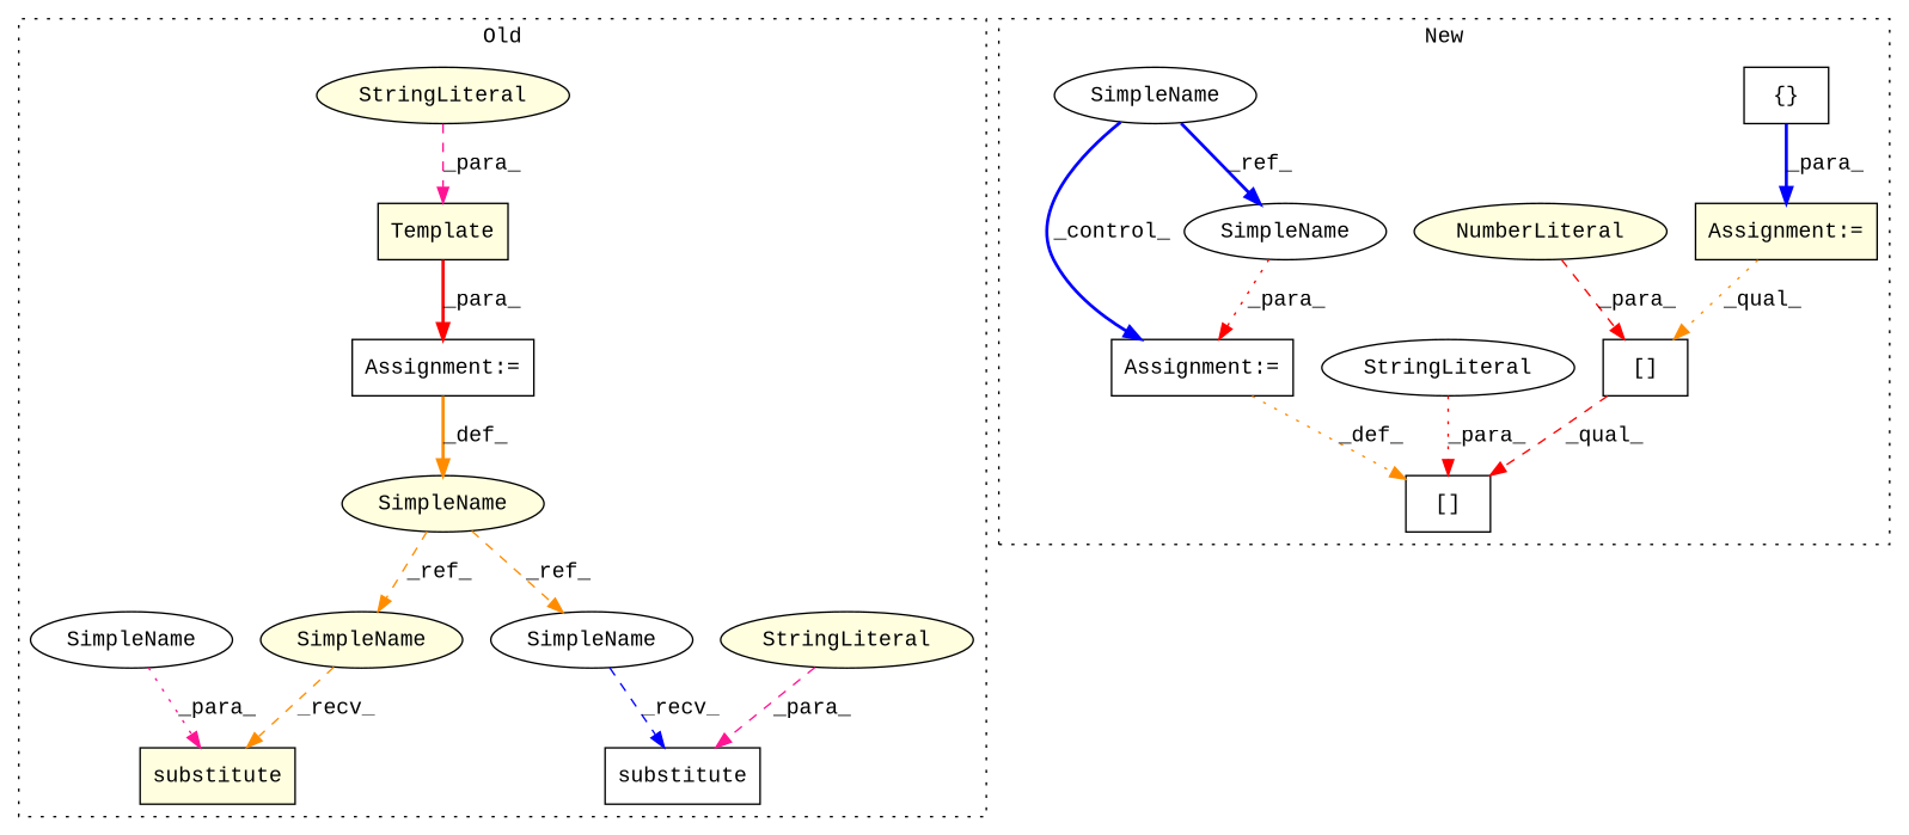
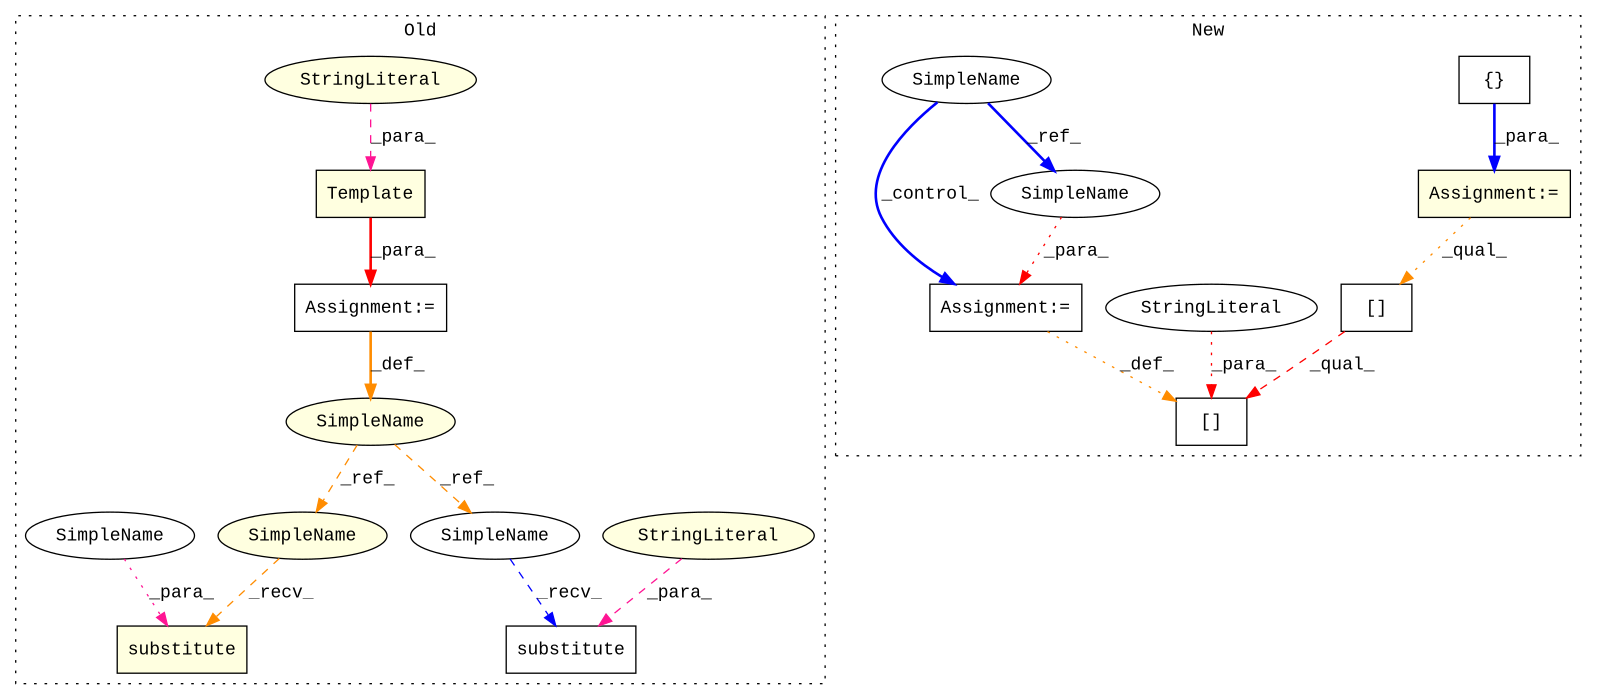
  digraph {
    fontname="Liberation Mono"
    node [a=42 l=1 shape=ellipse style=filled fillcolor=white fontname="Liberation Mono"]
    edge [color=darkorange style=dashed fontname="Liberation Mono"]
    n1 [a=32 l="11,1" label=substitute s="7463,7479" shape=box]
    n2 [a=45 l=5 label=StringLiteral s=7474 fillcolor=lightyellow]
    n3 [a=32 l="9,1" label=Template s="7089,7327" shape=box fillcolor=lightyellow]
    n4 [a=45 l=229 label=StringLiteral s=7098 fillcolor=lightyellow]
    n5 [a=7 label="Assignment:=" s=7088 shape=box]
    n6 [a=32 l="11,1" label=substitute s="7634,7652" shape=box fillcolor=lightyellow]
    n7 [l=14 label=SimpleName s=7074 fillcolor=lightyellow]
    n8 [l=14 label=SimpleName s=7619 fillcolor=lightyellow]
    n9 [l=14 label=SimpleName s=7448]
    n10 [l=7 label=SimpleName s=7645]
    n11 [a=2 l="18,1" label="[]" s="7657,7684" shape=box]
    n12 [a=4 l="1,1" label="{}" s="7306,7416" shape=box]
    n13 [a=2 l="15,1" label="[]" s="7657,7673" shape=box]
-   n14 [a=34 label=NumberLiteral s=7672 fillcolor=lightyellow]
    n15 [a=45 l=9 label=StringLiteral s=7675]
    n16 [a=7 label="Assignment:=" s=7288 shape=box fillcolor=lightyellow]
    n17 [a=7 label="Assignment:=" s=7685 shape=box]
    n18 [l=7 label=SimpleName s=7629]
    n19 [l=7 label=SimpleName s=7686]
    subgraph cluster_1 {
      label=Old
      style=dotted
      n1
      n2
      n3
      n4
      n5
      n6
      n7
      n8
      n9
      n10
    }
    subgraph cluster_2 {
      label=New
      style=dotted
      n11
      n12
      n13
-     n14
      n15
      n16
      n17
      n18
      n19
    }
    n2 -> n1 [label=_para_ color=deeppink]
    n3 -> n5 [label=_para_ color=red style=bold]
    n4 -> n3 [label=_para_ color=deeppink]
    n5 -> n7 [label=_def_ style=bold]
    n7 -> n8 [label=_ref_]
    n7 -> n9 [label=_ref_]
    n8 -> n6 [label=_recv_]
    n9 -> n1 [label=_recv_ color=blue]
    n10 -> n6 [label=_para_ color=deeppink style=dotted]
    n12 -> n16 [label=_para_ color=blue style=bold]
    n13 -> n11 [label=_qual_ color=red]
-   n14 -> n13 [label=_para_ color=red]
    n15 -> n11 [label=_para_ color=red style=dotted]
    n16 -> n13 [label=_qual_ style=dotted]
    n17 -> n11 [label=_def_ style=dotted]
    n18 -> n17 [label=_control_ color=blue style=bold]
    n18 -> n19 [label=_ref_ color=blue style=bold]
    n19 -> n17 [label=_para_ color=red style=dotted]
  }
